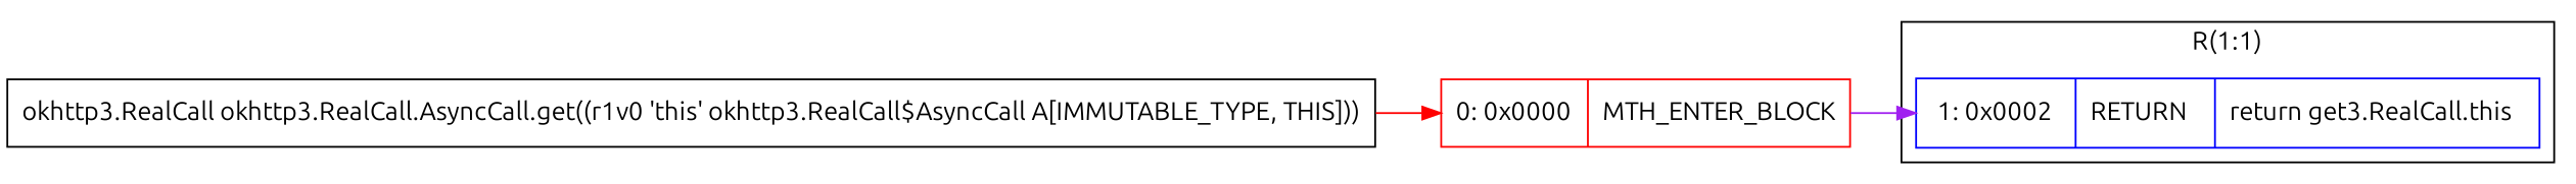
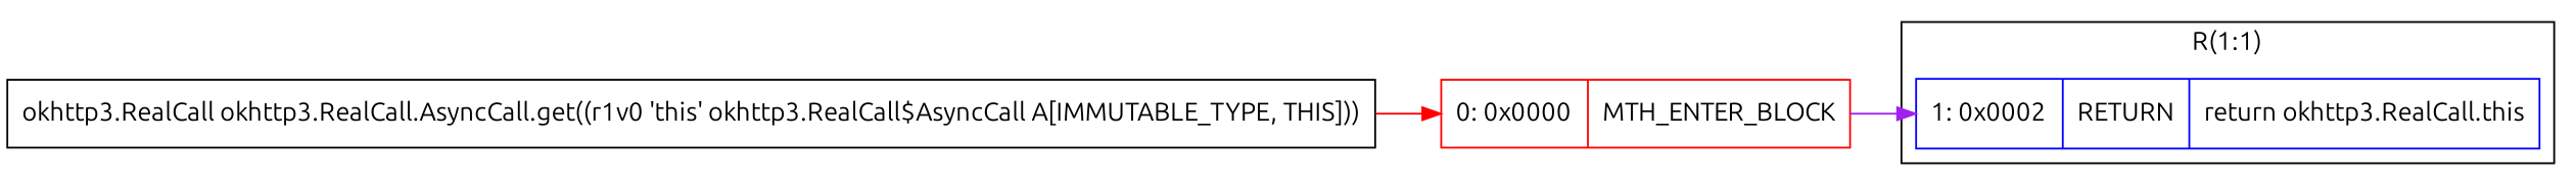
  digraph {
    rankdir=LR
    fontname=Ubuntu
    node [shape=record fontname=Ubuntu]
    edge [fontname=Ubuntu]
-   n1 [color=blue label="{1\:\ 0x0002|RETURN\l|return get3.RealCall.this\l}"]
+   n1 [color=blue label="{1\:\ 0x0002|RETURN\l|return okhttp3.RealCall.this\l}"]
    n2 [color=red label="{0\:\ 0x0000|MTH_ENTER_BLOCK\l}"]
    n3 [label="{okhttp3.RealCall okhttp3.RealCall.AsyncCall.get((r1v0 'this' okhttp3.RealCall$AsyncCall A[IMMUTABLE_TYPE, THIS])) }"]
    subgraph cluster_1 {
      label="R(1:1)"
      n1
    }
    n2 -> n1 [color=purple]
    n3 -> n2 [color=red]
  }
